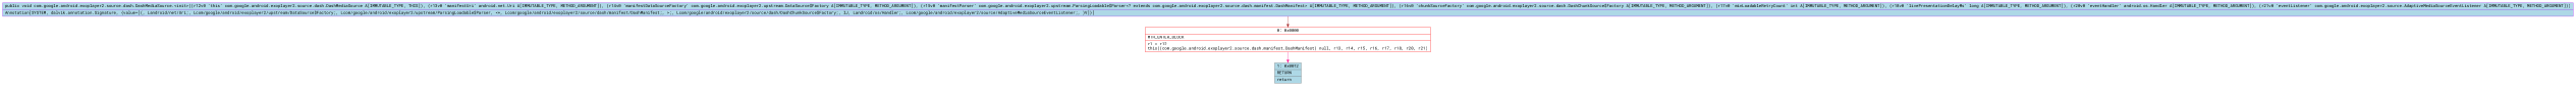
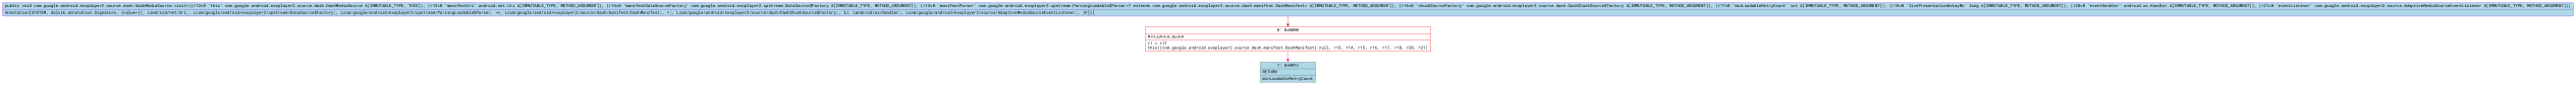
  digraph {
    fontname="Roboto Mono"
    node [shape=record style=filled fillcolor=lightblue fontname="Roboto Mono"]
    edge [fontname="Roboto Mono"]
    n1 [label="{0\:\ 0x0000|MTH_ENTER_BLOCK\l|r1 = r12\lthis((com.google.android.exoplayer2.source.dash.manifest.DashManifest) null, r13, r14, r15, r16, r17, r18, r20, r21)\l}" fillcolor=white color=red]
-   n2 [label="{1\:\ 0x0012|RETURN\l|return\l}" color=gray40]
+   n2 [label="{1\:\ 0x0012|RETURN\l|minLoadableRetryCount\l}" color=gray40]
    n3 [label="{public void com.google.android.exoplayer2.source.dash.DashMediaSource.\<init\>((r12v0 'this' com.google.android.exoplayer2.source.dash.DashMediaSource A[IMMUTABLE_TYPE, THIS]), (r13v0 'manifestUri' android.net.Uri A[IMMUTABLE_TYPE, METHOD_ARGUMENT]), (r14v0 'manifestDataSourceFactory' com.google.android.exoplayer2.upstream.DataSource$Factory A[IMMUTABLE_TYPE, METHOD_ARGUMENT]), (r15v0 'manifestParser' com.google.android.exoplayer2.upstream.ParsingLoadable$Parser\<? extends com.google.android.exoplayer2.source.dash.manifest.DashManifest\> A[IMMUTABLE_TYPE, METHOD_ARGUMENT]), (r16v0 'chunkSourceFactory' com.google.android.exoplayer2.source.dash.DashChunkSource$Factory A[IMMUTABLE_TYPE, METHOD_ARGUMENT]), (r17v0 'minLoadableRetryCount' int A[IMMUTABLE_TYPE, METHOD_ARGUMENT]), (r18v0 'livePresentationDelayMs' long A[IMMUTABLE_TYPE, METHOD_ARGUMENT]), (r20v0 'eventHandler' android.os.Handler A[IMMUTABLE_TYPE, METHOD_ARGUMENT]), (r21v0 'eventListener' com.google.android.exoplayer2.source.AdaptiveMediaSourceEventListener A[IMMUTABLE_TYPE, METHOD_ARGUMENT]))  | Annotation[SYSTEM, dalvik.annotation.Signature, \{value=[(, Landroid\/net\/Uri;, Lcom\/google\/android\/exoplayer2\/upstream\/DataSource$Factory;, Lcom\/google\/android\/exoplayer2\/upstream\/ParsingLoadable$Parser, \<+, Lcom\/google\/android\/exoplayer2\/source\/dash\/manifest\/DashManifest;, \>;, Lcom\/google\/android\/exoplayer2\/source\/dash\/DashChunkSource$Factory;, IJ, Landroid\/os\/Handler;, Lcom\/google\/android\/exoplayer2\/source\/AdaptiveMediaSourceEventListener;, )V]\}]\l}" color=purple]
    n1 -> n2 [color=deeppink]
    n3 -> n1 [color=brown]
  }
